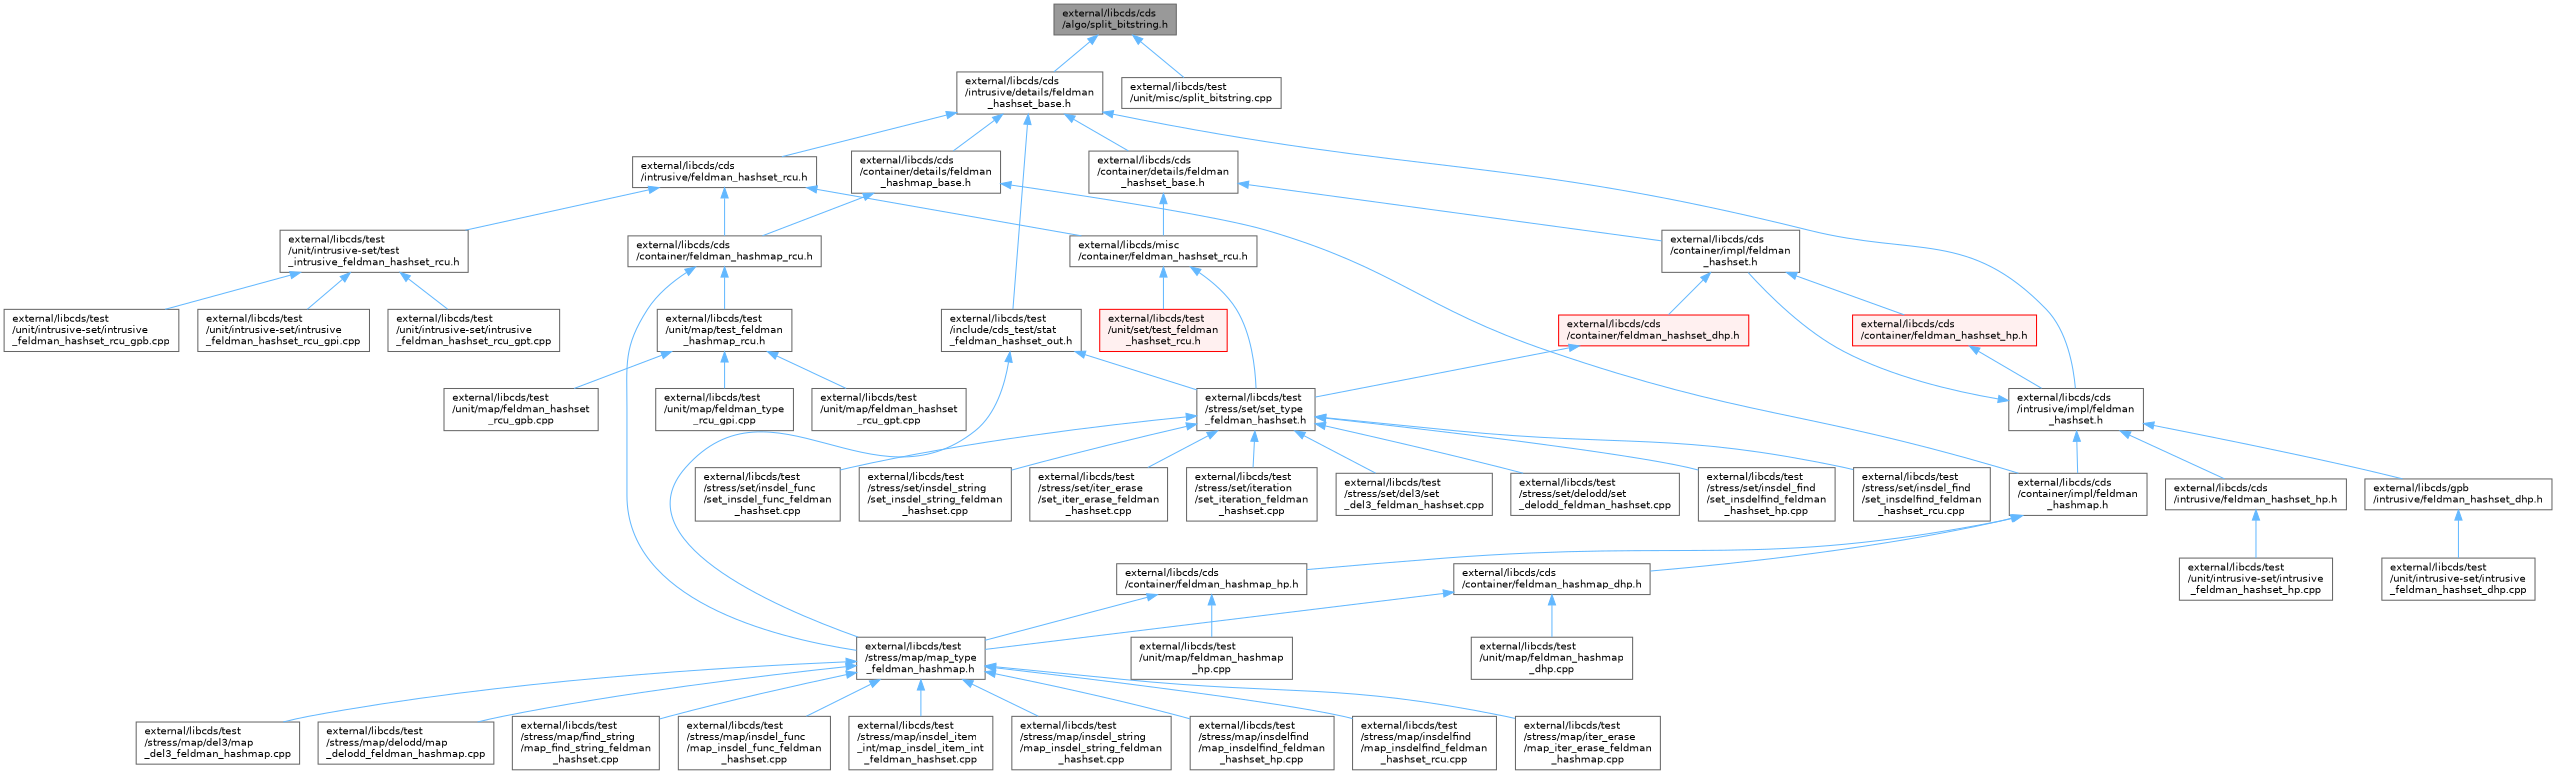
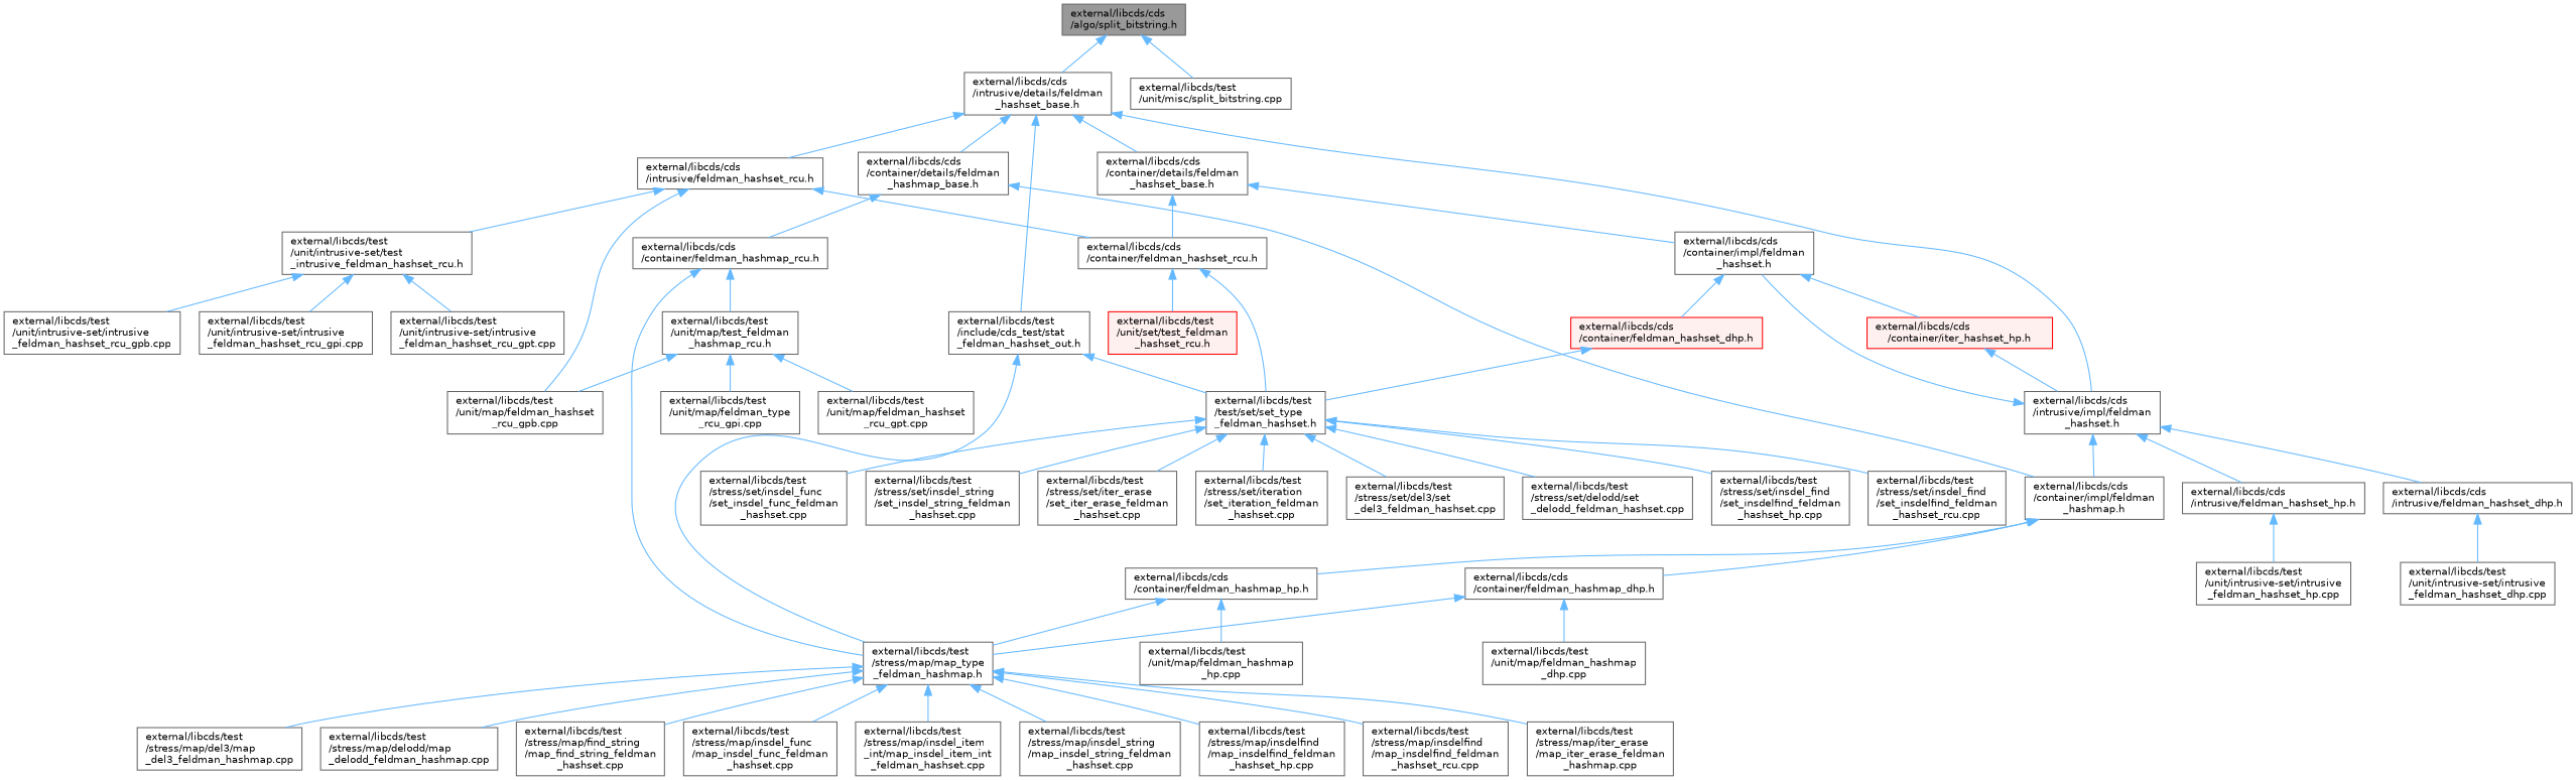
  digraph {
    node [color=grey40 fillcolor=white fontname=Helvetica fontsize=10 shape=box style=filled]
    edge [color=steelblue1 dir=back fontname=Helvetica fontsize=10 labelfontname=Helvetica labelfontsize=10 style=solid]
    n1 [color=gray40 fillcolor=grey60 fontcolor=black height=0.2 label="external/libcds/cds\l/algo/split_bitstring.h" width=0.4]
    n2 [height=0.2 label="external/libcds/cds\l/intrusive/details/feldman\l_hashset_base.h" width=0.4]
    n3 [height=0.2 label="external/libcds/test\l/unit/misc/split_bitstring.cpp" width=0.4]
    n4 [height=0.2 label="external/libcds/cds\l/container/details/feldman\l_hashmap_base.h" width=0.4]
    n5 [height=0.2 label="external/libcds/cds\l/container/details/feldman\l_hashset_base.h" width=0.4]
    n6 [height=0.2 label="external/libcds/cds\l/intrusive/feldman_hashset_rcu.h" width=0.4]
    n7 [height=0.2 label="external/libcds/cds\l/intrusive/impl/feldman\l_hashset.h" width=0.4]
    n8 [height=0.2 label="external/libcds/test\l/include/cds_test/stat\l_feldman_hashset_out.h" width=0.4]
    n9 [height=0.2 label="external/libcds/cds\l/container/feldman_hashmap_rcu.h" width=0.4]
    n10 [height=0.2 label="external/libcds/cds\l/container/impl/feldman\l_hashmap.h" width=0.4]
-   n11 [height=0.2 label="external/libcds/misc\l/container/feldman_hashset_rcu.h" width=0.4]
+   n11 [height=0.2 label="external/libcds/cds\l/container/feldman_hashset_rcu.h" width=0.4]
    n12 [height=0.2 label="external/libcds/cds\l/container/impl/feldman\l_hashset.h" width=0.4]
    n13 [height=0.2 label="external/libcds/test\l/unit/intrusive-set/test\l_intrusive_feldman_hashset_rcu.h" width=0.4]
-   n14 [height=0.2 label="external/libcds/gpb\l/intrusive/feldman_hashset_dhp.h" width=0.4]
+   n14 [height=0.2 label="external/libcds/cds\l/intrusive/feldman_hashset_dhp.h" width=0.4]
    n15 [height=0.2 label="external/libcds/cds\l/intrusive/feldman_hashset_hp.h" width=0.4]
    n16 [height=0.2 label="external/libcds/test\l/stress/map/map_type\l_feldman_hashmap.h" width=0.4]
-   n17 [height=0.2 label="external/libcds/test\l/stress/set/set_type\l_feldman_hashset.h" width=0.4]
+   n17 [height=0.2 label="external/libcds/test\l/test/set/set_type\l_feldman_hashset.h" width=0.4]
    n18 [height=0.2 label="external/libcds/test\l/unit/map/test_feldman\l_hashmap_rcu.h" width=0.4]
    n19 [height=0.2 label="external/libcds/cds\l/container/feldman_hashmap_dhp.h" width=0.4]
    n20 [height=0.2 label="external/libcds/cds\l/container/feldman_hashmap_hp.h" width=0.4]
    n21 [height=0.2 label="external/libcds/test\l/stress/map/del3/map\l_del3_feldman_hashmap.cpp" width=0.4]
    n22 [height=0.2 label="external/libcds/test\l/stress/map/delodd/map\l_delodd_feldman_hashmap.cpp" width=0.4]
    n23 [height=0.2 label="external/libcds/test\l/stress/map/find_string\l/map_find_string_feldman\l_hashset.cpp" width=0.4]
    n24 [height=0.2 label="external/libcds/test\l/stress/map/insdel_func\l/map_insdel_func_feldman\l_hashset.cpp" width=0.4]
    n25 [height=0.2 label="external/libcds/test\l/stress/map/insdel_item\l_int/map_insdel_item_int\l_feldman_hashset.cpp" width=0.4]
    n26 [height=0.2 label="external/libcds/test\l/stress/map/insdel_string\l/map_insdel_string_feldman\l_hashset.cpp" width=0.4]
    n27 [height=0.2 label="external/libcds/test\l/stress/map/insdelfind\l/map_insdelfind_feldman\l_hashset_hp.cpp" width=0.4]
    n28 [height=0.2 label="external/libcds/test\l/stress/map/insdelfind\l/map_insdelfind_feldman\l_hashset_rcu.cpp" width=0.4]
    n29 [height=0.2 label="external/libcds/test\l/stress/map/iter_erase\l/map_iter_erase_feldman\l_hashmap.cpp" width=0.4]
    n30 [height=0.2 label="external/libcds/test\l/unit/map/feldman_hashset\l_rcu_gpb.cpp" width=0.4]
    n31 [height=0.2 label="external/libcds/test\l/unit/map/feldman_type\l_rcu_gpi.cpp" width=0.4]
    n32 [height=0.2 label="external/libcds/test\l/unit/map/feldman_hashset\l_rcu_gpt.cpp" width=0.4]
    n33 [height=0.2 label="external/libcds/test\l/unit/map/feldman_hashmap\l_dhp.cpp" width=0.4]
    n34 [height=0.2 label="external/libcds/test\l/unit/map/feldman_hashmap\l_hp.cpp" width=0.4]
    n35 [color=red fillcolor="#FFF0F0" height=0.2 label="external/libcds/test\l/unit/set/test_feldman\l_hashset_rcu.h" width=0.4]
    n36 [color=red fillcolor="#FFF0F0" height=0.2 label="external/libcds/cds\l/container/feldman_hashset_dhp.h" width=0.4]
-   n37 [color=red fillcolor="#FFF0F0" height=0.2 label="external/libcds/cds\l/container/feldman_hashset_hp.h" width=0.4]
+   n37 [color=red fillcolor="#FFF0F0" height=0.2 label="external/libcds/cds\l/container/iter_hashset_hp.h" width=0.4]
    n38 [height=0.2 label="external/libcds/test\l/stress/set/del3/set\l_del3_feldman_hashset.cpp" width=0.4]
    n39 [height=0.2 label="external/libcds/test\l/stress/set/delodd/set\l_delodd_feldman_hashset.cpp" width=0.4]
    n40 [height=0.2 label="external/libcds/test\l/stress/set/insdel_find\l/set_insdelfind_feldman\l_hashset_hp.cpp" width=0.4]
    n41 [height=0.2 label="external/libcds/test\l/stress/set/insdel_find\l/set_insdelfind_feldman\l_hashset_rcu.cpp" width=0.4]
    n42 [height=0.2 label="external/libcds/test\l/stress/set/insdel_func\l/set_insdel_func_feldman\l_hashset.cpp" width=0.4]
    n43 [height=0.2 label="external/libcds/test\l/stress/set/insdel_string\l/set_insdel_string_feldman\l_hashset.cpp" width=0.4]
    n44 [height=0.2 label="external/libcds/test\l/stress/set/iter_erase\l/set_iter_erase_feldman\l_hashset.cpp" width=0.4]
    n45 [height=0.2 label="external/libcds/test\l/stress/set/iteration\l/set_iteration_feldman\l_hashset.cpp" width=0.4]
    n46 [height=0.2 label="external/libcds/test\l/unit/intrusive-set/intrusive\l_feldman_hashset_rcu_gpb.cpp" width=0.4]
    n47 [height=0.2 label="external/libcds/test\l/unit/intrusive-set/intrusive\l_feldman_hashset_rcu_gpi.cpp" width=0.4]
    n48 [height=0.2 label="external/libcds/test\l/unit/intrusive-set/intrusive\l_feldman_hashset_rcu_gpt.cpp" width=0.4]
    n49 [height=0.2 label="external/libcds/test\l/unit/intrusive-set/intrusive\l_feldman_hashset_dhp.cpp" width=0.4]
    n50 [height=0.2 label="external/libcds/test\l/unit/intrusive-set/intrusive\l_feldman_hashset_hp.cpp" width=0.4]
    n1 -> n2
    n1 -> n3
    n2 -> n4
    n2 -> n5
    n2 -> n6
    n2 -> n7
    n2 -> n8
    n4 -> n9
    n4 -> n10
    n5 -> n11
    n5 -> n12
-   n6 -> n9
+   n6 -> n30
    n6 -> n11
    n6 -> n13
    n7 -> n10
    n7 -> n12
    n7 -> n14
    n7 -> n15
    n8 -> n16
    n8 -> n17
    n9 -> n16
    n9 -> n18
    n10 -> n19
    n10 -> n20
    n11 -> n17
    n11 -> n35
    n12 -> n36
    n12 -> n37
    n13 -> n46
    n13 -> n47
    n13 -> n48
    n14 -> n49
    n15 -> n50
    n16 -> n21
    n16 -> n22
    n16 -> n23
    n16 -> n24
    n16 -> n25
    n16 -> n26
    n16 -> n27
    n16 -> n28
    n16 -> n29
    n17 -> n38
    n17 -> n39
    n17 -> n40
    n17 -> n41
    n17 -> n42
    n17 -> n43
    n17 -> n44
    n17 -> n45
    n18 -> n30
    n18 -> n31
    n18 -> n32
    n19 -> n16
    n19 -> n33
    n20 -> n16
    n20 -> n34
    n36 -> n17
    n37 -> n7
  }
